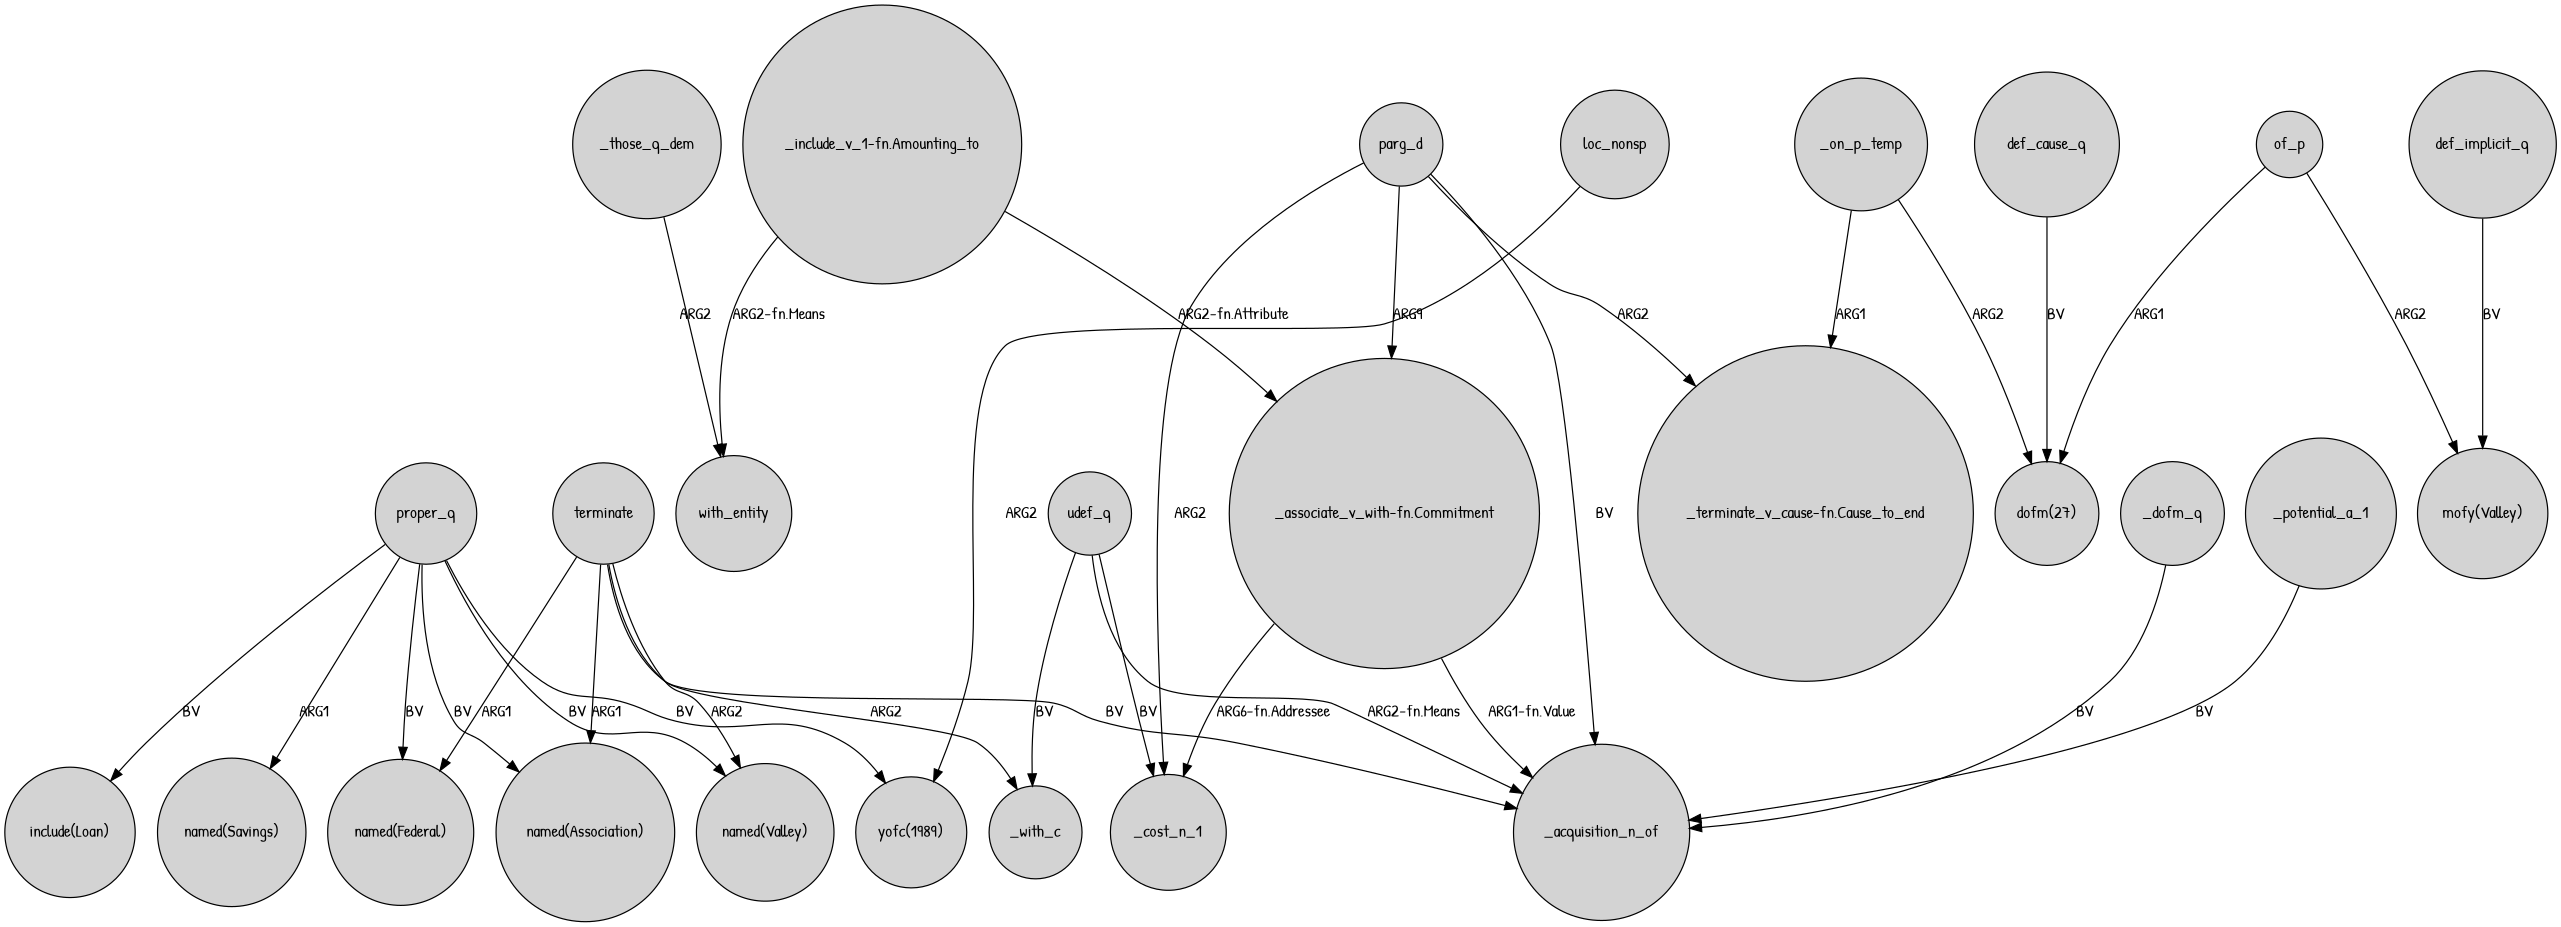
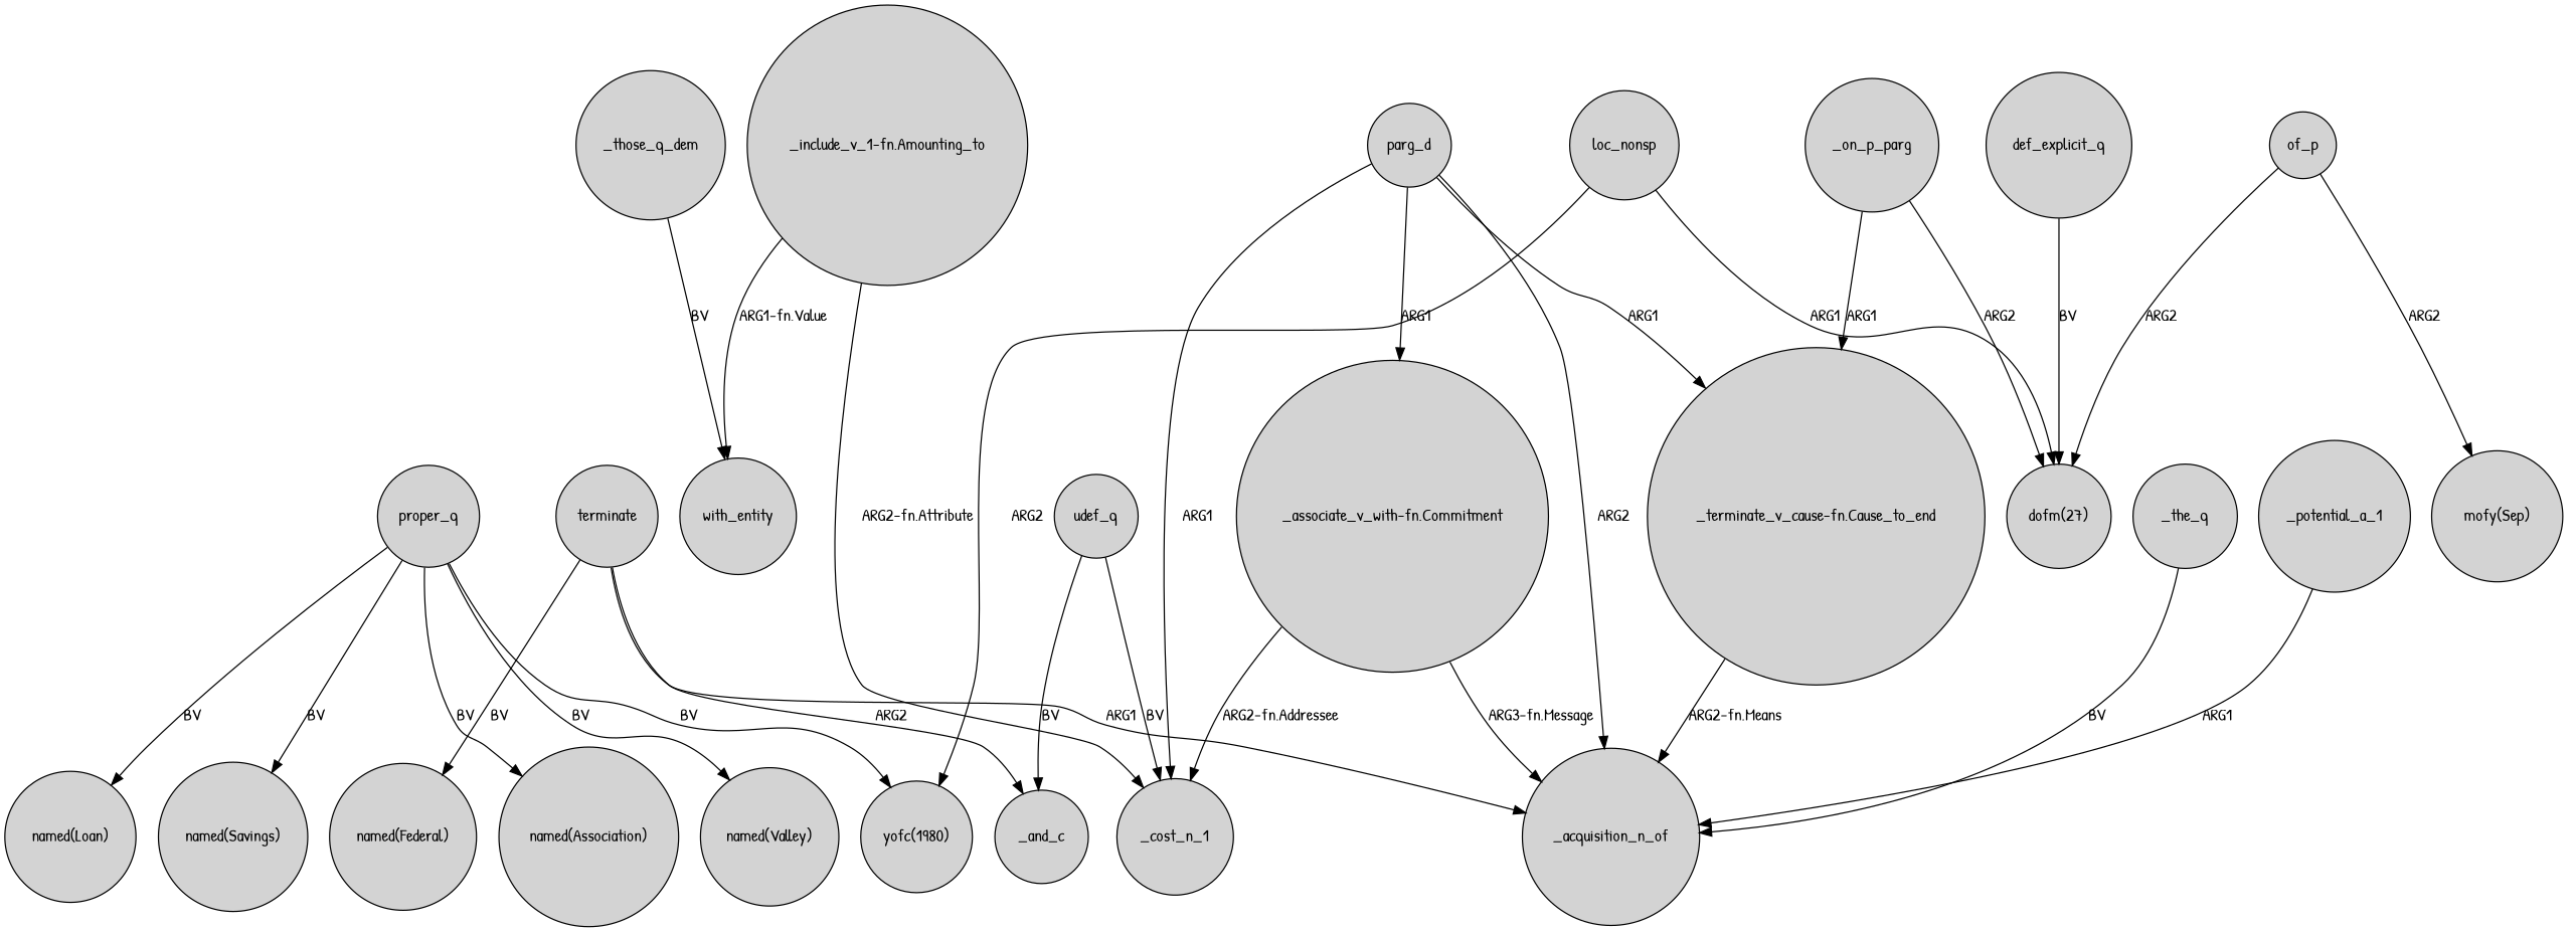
  digraph {
    fontname="Patrick Hand"
    node [fontname="Patrick Hand" shape=circle style=filled]
    edge [fontname="Patrick Hand"]
    proper_q
    "named(Valley)"
-   "named(Loan)" [label="include(Loan)"]
+   "named(Loan)"
    "named(Association)"
    "named(Federal)"
-   "yofc(1989)"
+   "yofc(1989)" [label="yofc(1980)"]
    "named(Savings)"
    n8 [label=terminate]
    _acquisition_n_of
-   _and_c [label=_with_c]
+   _and_c
    parg_d
    "_associate_v_with-fn.Commitment"
    _cost_n_1
    "_terminate_v_cause-fn.Cause_to_end"
    n15 [label=with_entity]
    _those_q_dem
-   def_explicit_q [label=def_cause_q]
+   def_explicit_q
    "dofm(27)"
-   def_implicit_q
-   "mofy(Sep)" [label="mofy(Valley)"]
-   _the_q [label=_dofm_q]
+   "mofy(Sep)"
+   _the_q
    "_include_v_1-fn.Amounting_to"
    of_p
    udef_q
-   _on_p_temp
+   _on_p_temp [label=_on_p_parg]
    loc_nonsp
    _potential_a_1
    proper_q -> "named(Valley)" [label=BV]
    proper_q -> "named(Loan)" [label=BV]
    proper_q -> "named(Association)" [label=BV]
-   proper_q -> "named(Federal)" [label=BV]
    proper_q -> "yofc(1989)" [label=BV]
-   proper_q -> "named(Savings)" [label=ARG1]
-   n8 -> "named(Valley)" [label=ARG2]
-   n8 -> "named(Association)" [label=ARG1]
-   n8 -> "named(Federal)" [label=ARG1]
-   n8 -> _acquisition_n_of [label=BV]
+   proper_q -> "named(Savings)" [label=BV]
+   n8 -> "named(Federal)" [label=BV]
+   n8 -> _acquisition_n_of [label=ARG1]
    n8 -> _and_c [label=ARG2]
-   parg_d -> _acquisition_n_of [label=BV]
-   parg_d -> "_associate_v_with-fn.Commitment" [label=ARG9]
-   parg_d -> _cost_n_1 [label=ARG2]
-   parg_d -> "_terminate_v_cause-fn.Cause_to_end" [label=ARG2]
-   "_associate_v_with-fn.Commitment" -> _acquisition_n_of [label="ARG1-fn.Value"]
-   "_associate_v_with-fn.Commitment" -> _cost_n_1 [label="ARG6-fn.Addressee"]
-   udef_q -> _acquisition_n_of [label="ARG2-fn.Means"]
-   _those_q_dem -> n15 [label=ARG2]
+   parg_d -> _acquisition_n_of [label=ARG2]
+   parg_d -> "_associate_v_with-fn.Commitment" [label=ARG1]
+   parg_d -> _cost_n_1 [label=ARG1]
+   parg_d -> "_terminate_v_cause-fn.Cause_to_end" [label=ARG1]
+   "_associate_v_with-fn.Commitment" -> _acquisition_n_of [label="ARG3-fn.Message"]
+   "_associate_v_with-fn.Commitment" -> _cost_n_1 [label="ARG2-fn.Addressee"]
+   "_terminate_v_cause-fn.Cause_to_end" -> _acquisition_n_of [label="ARG2-fn.Means"]
+   _those_q_dem -> n15 [label=BV]
    def_explicit_q -> "dofm(27)" [label=BV]
-   def_implicit_q -> "mofy(Sep)" [label=BV]
    _the_q -> _acquisition_n_of [label=BV]
-   "_include_v_1-fn.Amounting_to" -> "_associate_v_with-fn.Commitment" [label="ARG2-fn.Attribute"]
-   "_include_v_1-fn.Amounting_to" -> n15 [label="ARG2-fn.Means"]
-   of_p -> "dofm(27)" [label=ARG1]
+   "_include_v_1-fn.Amounting_to" -> _cost_n_1 [label="ARG2-fn.Attribute"]
+   "_include_v_1-fn.Amounting_to" -> n15 [label="ARG1-fn.Value"]
+   of_p -> "dofm(27)" [label=ARG2]
    of_p -> "mofy(Sep)" [label=ARG2]
    udef_q -> _and_c [label=BV]
    udef_q -> _cost_n_1 [label=BV]
    _on_p_temp -> "_terminate_v_cause-fn.Cause_to_end" [label=ARG1]
    _on_p_temp -> "dofm(27)" [label=ARG2]
    loc_nonsp -> "yofc(1989)" [label=ARG2]
-   _potential_a_1 -> _acquisition_n_of [label=BV]
+   loc_nonsp -> "dofm(27)" [label=ARG1]
+   _potential_a_1 -> _acquisition_n_of [label=ARG1]
  }
